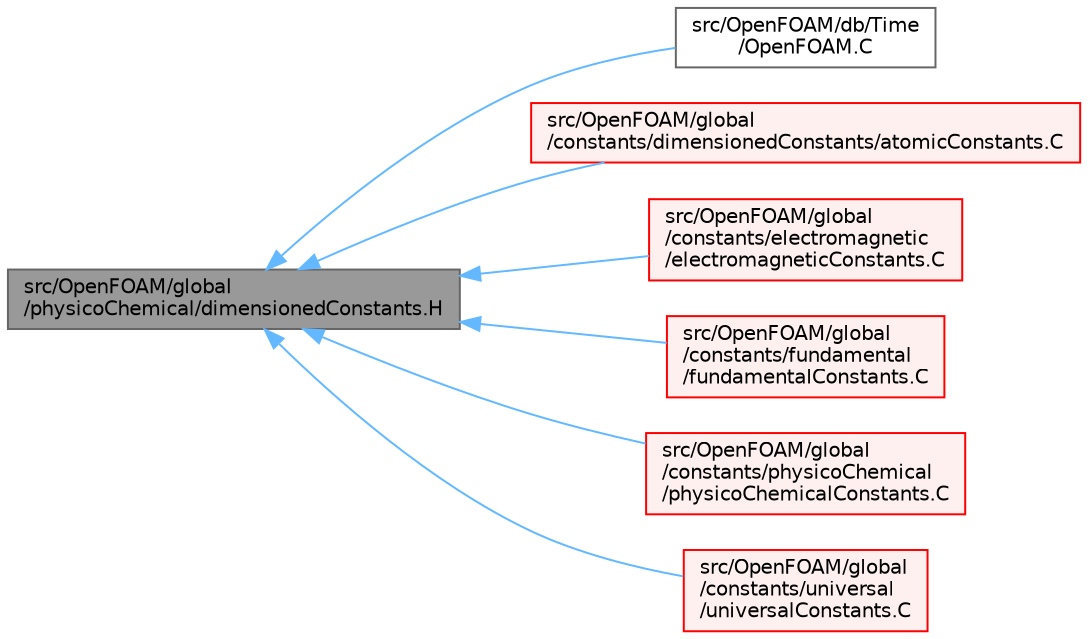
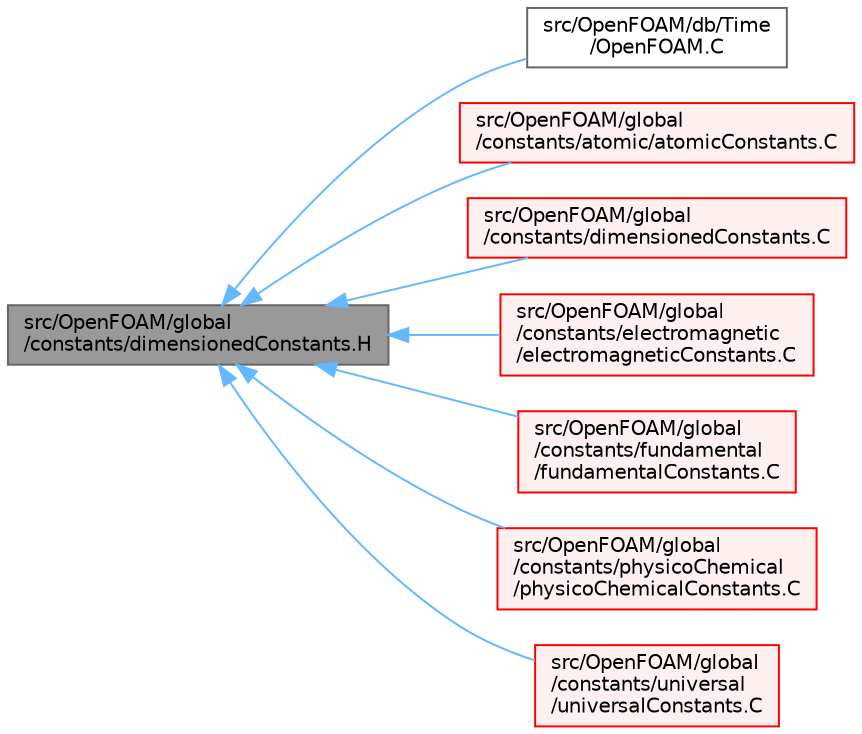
  digraph {
    rankdir=LR
    node [color=red fillcolor="#FFF0F0" fontname=Helvetica fontsize=10 shape=box style=filled]
    edge [color=steelblue1 dir=back fontname=Helvetica fontsize=10 labelfontname=Helvetica labelfontsize=10 style=solid]
-   n1 [color=gray40 fillcolor=grey60 fontcolor=black height=0.2 label="src/OpenFOAM/global\l/physicoChemical/dimensionedConstants.H" width=0.4]
+   n1 [color=gray40 fillcolor=grey60 fontcolor=black height=0.2 label="src/OpenFOAM/global\l/constants/dimensionedConstants.H" width=0.4]
    n2 [color=grey40 fillcolor=white height=0.2 label="src/OpenFOAM/db/Time\l/OpenFOAM.C" width=0.4]
-   n3 [height=0.2 label="src/OpenFOAM/global\l/constants/dimensionedConstants/atomicConstants.C" width=0.4]
+   n3 [height=0.2 label="src/OpenFOAM/global\l/constants/atomic/atomicConstants.C" width=0.4]
+   n4 [height=0.2 label="src/OpenFOAM/global\l/constants/dimensionedConstants.C" width=0.4]
    n5 [height=0.2 label="src/OpenFOAM/global\l/constants/electromagnetic\l/electromagneticConstants.C" width=0.4]
    n6 [height=0.2 label="src/OpenFOAM/global\l/constants/fundamental\l/fundamentalConstants.C" width=0.4]
    n7 [height=0.2 label="src/OpenFOAM/global\l/constants/physicoChemical\l/physicoChemicalConstants.C" width=0.4]
    n8 [height=0.2 label="src/OpenFOAM/global\l/constants/universal\l/universalConstants.C" width=0.4]
    n1 -> n2
    n1 -> n3
+   n1 -> n4
    n1 -> n5
    n1 -> n6
    n1 -> n7
    n1 -> n8
  }
